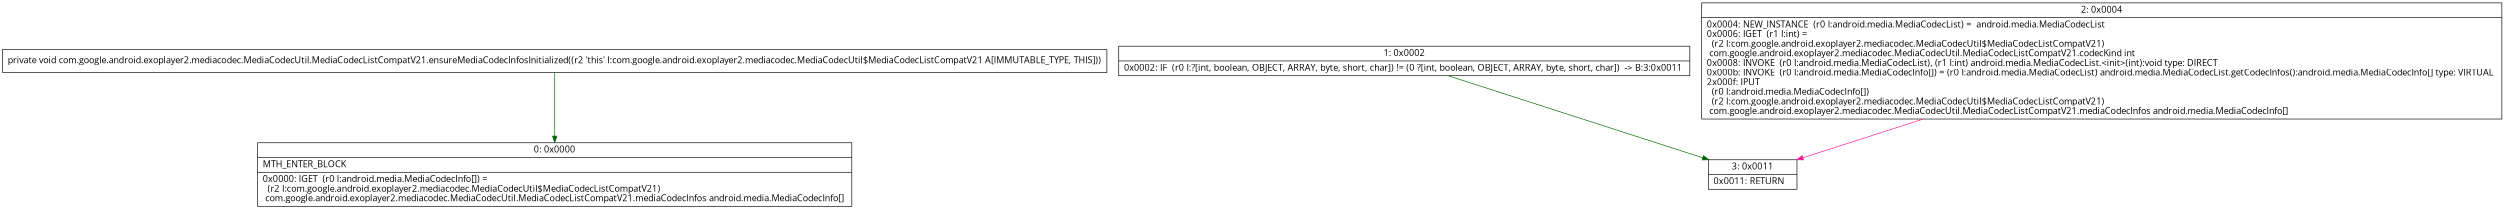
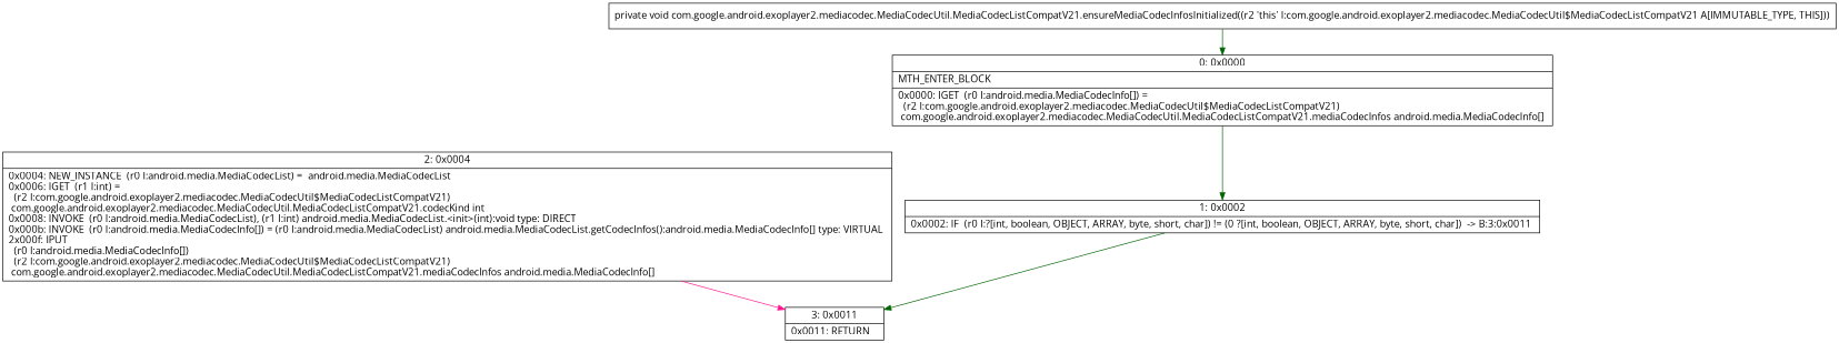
  digraph {
    fontname="Open Sans"
    node [fontname="Open Sans" shape=record]
    edge [color=darkgreen fontname="Open Sans"]
    n1 [label="{0\:\ 0x0000|MTH_ENTER_BLOCK\l|0x0000: IGET  (r0 I:android.media.MediaCodecInfo[]) = \l  (r2 I:com.google.android.exoplayer2.mediacodec.MediaCodecUtil$MediaCodecListCompatV21)\l com.google.android.exoplayer2.mediacodec.MediaCodecUtil.MediaCodecListCompatV21.mediaCodecInfos android.media.MediaCodecInfo[] \l}"]
    n2 [label="{1\:\ 0x0002|0x0002: IF  (r0 I:?[int, boolean, OBJECT, ARRAY, byte, short, char]) != (0 ?[int, boolean, OBJECT, ARRAY, byte, short, char])  \-\> B:3:0x0011 \l}"]
    n3 [label="{3\:\ 0x0011|0x0011: RETURN   \l}"]
    n4 [label="{2\:\ 0x0004|0x0004: NEW_INSTANCE  (r0 I:android.media.MediaCodecList) =  android.media.MediaCodecList \l0x0006: IGET  (r1 I:int) = \l  (r2 I:com.google.android.exoplayer2.mediacodec.MediaCodecUtil$MediaCodecListCompatV21)\l com.google.android.exoplayer2.mediacodec.MediaCodecUtil.MediaCodecListCompatV21.codecKind int \l0x0008: INVOKE  (r0 I:android.media.MediaCodecList), (r1 I:int) android.media.MediaCodecList.\<init\>(int):void type: DIRECT \l0x000b: INVOKE  (r0 I:android.media.MediaCodecInfo[]) = (r0 I:android.media.MediaCodecList) android.media.MediaCodecList.getCodecInfos():android.media.MediaCodecInfo[] type: VIRTUAL \l2x000f: IPUT  \l  (r0 I:android.media.MediaCodecInfo[])\l  (r2 I:com.google.android.exoplayer2.mediacodec.MediaCodecUtil$MediaCodecListCompatV21)\l com.google.android.exoplayer2.mediacodec.MediaCodecUtil.MediaCodecListCompatV21.mediaCodecInfos android.media.MediaCodecInfo[] \l}"]
    n5 [label="{private void com.google.android.exoplayer2.mediacodec.MediaCodecUtil.MediaCodecListCompatV21.ensureMediaCodecInfosInitialized((r2 'this' I:com.google.android.exoplayer2.mediacodec.MediaCodecUtil$MediaCodecListCompatV21 A[IMMUTABLE_TYPE, THIS])) }"]
+   n1 -> n2
    n2 -> n3
    n4 -> n3 [color=deeppink]
    n5 -> n1
  }
